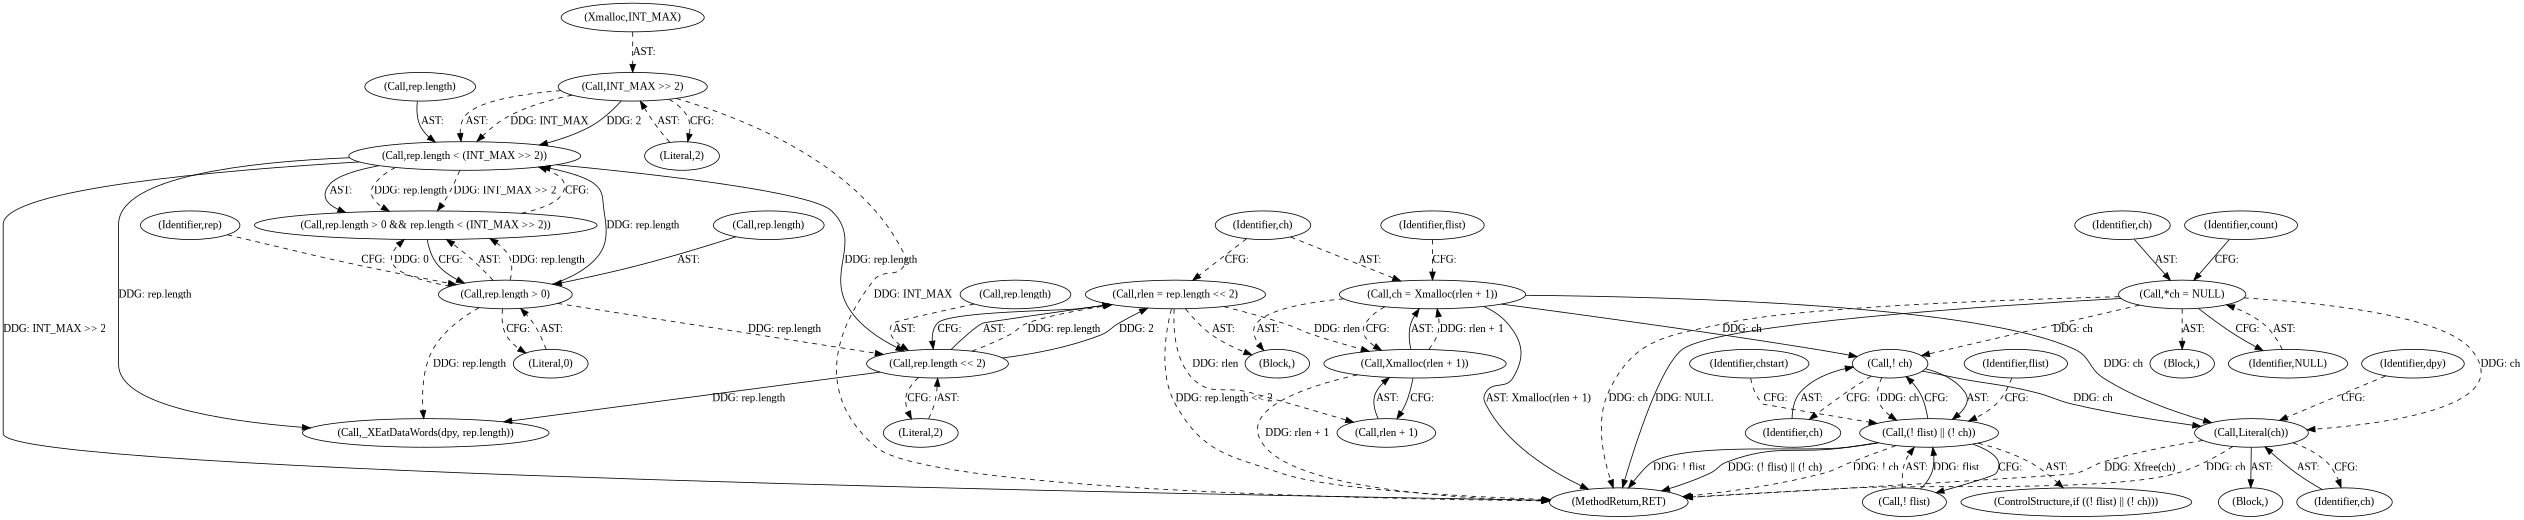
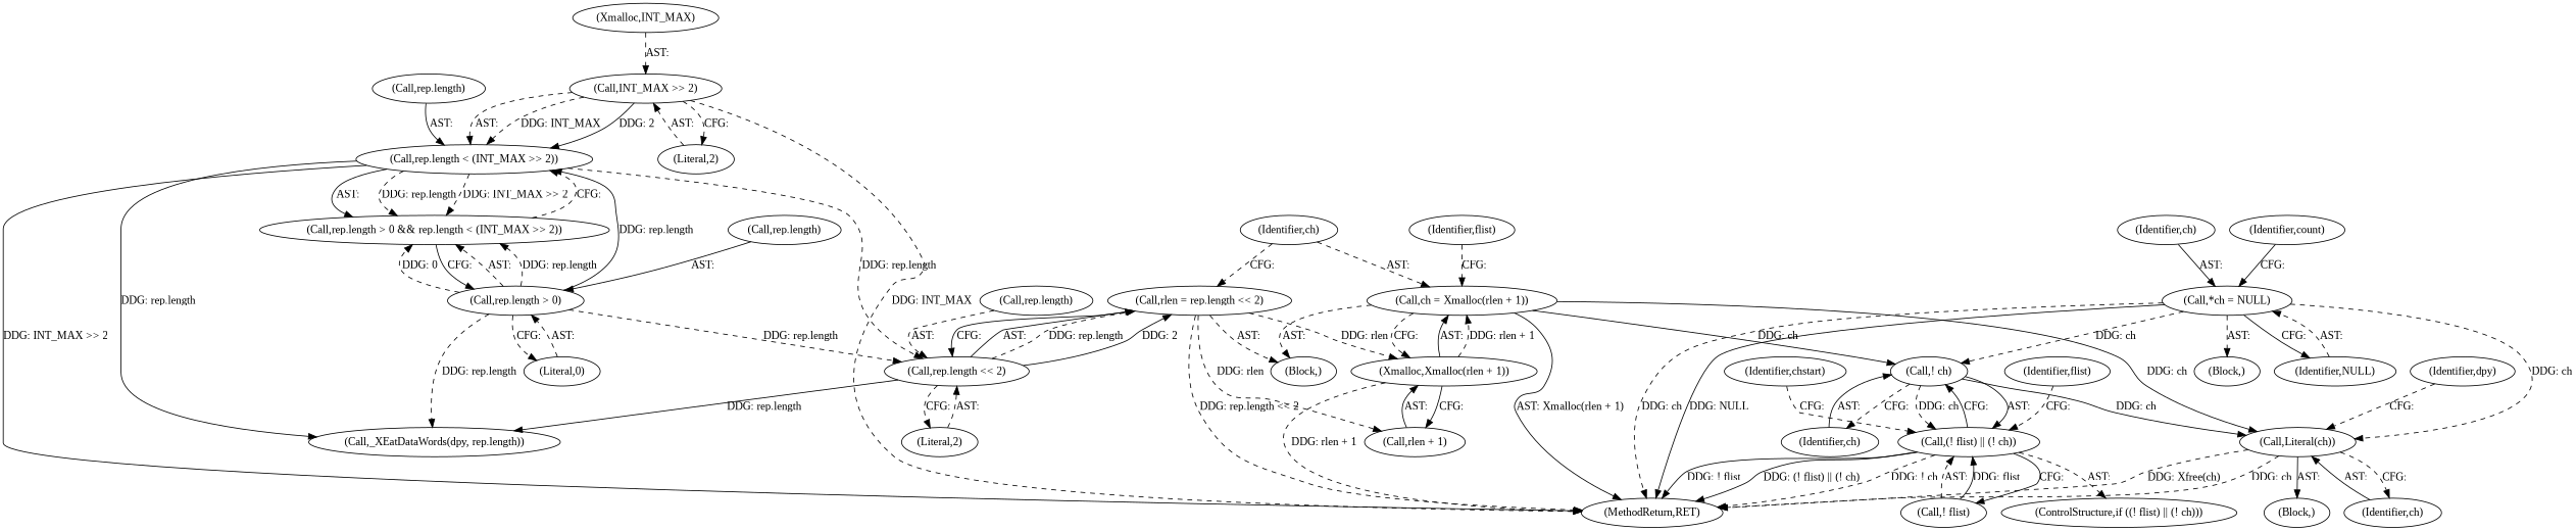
  digraph {
    fontname="Liberation Serif"
    node [fontname="Liberation Serif"]
    edge [fontname="Liberation Serif" style=dashed]
    n1 [label="(Call,! ch)"]
    n2 [label="(Call,(! flist) || (! ch))"]
    n3 [label="(Call,Literal(ch))"]
    n4 [label="(Identifier,ch)"]
    n5 [label="(MethodReturn,RET)"]
    n6 [label="(Call,! flist)"]
    n7 [label="(ControlStructure,if ((! flist) || (! ch)))"]
    n8 [label="(Identifier,ch)"]
    n9 [label="(Block,)"]
    n10 [label="(Call,ch = Xmalloc(rlen + 1))"]
-   n11 [label="(Call,Xmalloc(rlen + 1))"]
+   n11 [label="(Xmalloc,Xmalloc(rlen + 1))"]
    n12 [label="(Block,)"]
    n13 [label="(Call,rlen + 1)"]
    n14 [label="(Call,rlen = rep.length << 2)"]
    n15 [label="(Call,rep.length << 2)"]
    n16 [label="(Literal,2)"]
    n17 [label="(Call,_XEatDataWords(dpy, rep.length))"]
    n18 [label="(Call,rep.length < (INT_MAX >> 2))"]
    n19 [label="(Call,rep.length > 0 && rep.length < (INT_MAX >> 2))"]
    n20 [label="(Call,INT_MAX >> 2)"]
    n21 [label="(Literal,2)"]
    n22 [label="(Call,rep.length > 0)"]
    n23 [label="(Literal,0)"]
    n24 [label="(Call,*ch = NULL)"]
    n25 [label="(Block,)"]
    n26 [label="(Identifier,NULL)"]
    n27 [label="(Identifier,chstart)"]
-   n28 [label="(Identifier,rep)"]
    n29 [label="(Call,rep.length)"]
    n30 [label="(Identifier,flist)"]
    n31 [label="(Call,rep.length)"]
    n32 [label="(Identifier,dpy)"]
    n33 [label="(Identifier,ch)"]
    n34 [label="(Xmalloc,INT_MAX)"]
    n35 [label="(Identifier,ch)"]
    n36 [label="(Identifier,flist)"]
    n37 [label="(Call,rep.length)"]
    n38 [label="(Identifier,count)"]
    n1 -> n2 [label="AST: " style=solid]
    n1 -> n2 [label="DDG: ch"]
    n1 -> n3 [label="DDG: ch" style=solid]
    n1 -> n4 [label="CFG: "]
    n2 -> n1 [label="CFG: " style=solid]
    n2 -> n5 [label="DDG: (! flist) || (! ch)" style=solid]
    n2 -> n5 [label="DDG: ! ch"]
    n2 -> n5 [label="DDG: ! flist" style=solid]
    n2 -> n6 [label="CFG: " style=solid]
    n2 -> n7 [label="AST: "]
    n3 -> n5 [label="DDG: Xfree(ch)"]
    n3 -> n5 [label="DDG: ch"]
    n3 -> n8 [label="CFG: "]
    n3 -> n9 [label="AST: " style=solid]
    n4 -> n1 [label="AST: " style=solid]
    n6 -> n2 [label="AST: "]
    n6 -> n2 [label="DDG: flist" style=solid]
    n8 -> n3 [label="AST: " style=solid]
    n10 -> n1 [label="DDG: ch" style=solid]
    n10 -> n3 [label="DDG: ch" style=solid]
    n10 -> n5 [label="AST: Xmalloc(rlen + 1)" style=solid]
    n10 -> n11 [label="CFG: "]
    n10 -> n12 [label="AST: "]
    n11 -> n5 [label="DDG: rlen + 1"]
    n11 -> n10 [label="AST: " style=solid]
    n11 -> n10 [label="DDG: rlen + 1"]
    n11 -> n13 [label="CFG: " style=solid]
    n13 -> n11 [label="AST: " style=solid]
    n14 -> n5 [label="DDG: rep.length << 2"]
    n14 -> n11 [label="DDG: rlen"]
    n14 -> n12 [label="AST: "]
    n14 -> n13 [label="DDG: rlen"]
    n14 -> n15 [label="CFG: " style=solid]
    n15 -> n14 [label="AST: " style=solid]
    n15 -> n14 [label="DDG: rep.length"]
    n15 -> n14 [label="DDG: 2" style=solid]
    n15 -> n16 [label="CFG: "]
    n15 -> n17 [label="DDG: rep.length" style=solid]
    n16 -> n15 [label="AST: "]
    n18 -> n5 [label="DDG: INT_MAX >> 2" style=solid]
-   n18 -> n15 [label="DDG: rep.length" style=solid]
+   n18 -> n15 [label="DDG: rep.length"]
    n18 -> n17 [label="DDG: rep.length" style=solid]
    n18 -> n19 [label="AST: " style=solid]
    n18 -> n19 [label="DDG: rep.length"]
    n18 -> n19 [label="DDG: INT_MAX >> 2"]
    n19 -> n18 [label="CFG: "]
    n19 -> n22 [label="CFG: " style=solid]
    n20 -> n5 [label="DDG: INT_MAX"]
    n20 -> n18 [label="AST: "]
    n20 -> n18 [label="DDG: INT_MAX"]
    n20 -> n18 [label="DDG: 2" style=solid]
    n20 -> n21 [label="CFG: "]
    n21 -> n20 [label="AST: "]
    n22 -> n15 [label="DDG: rep.length"]
    n22 -> n17 [label="DDG: rep.length"]
    n22 -> n18 [label="DDG: rep.length" style=solid]
    n22 -> n19 [label="AST: "]
    n22 -> n19 [label="DDG: rep.length"]
    n22 -> n19 [label="DDG: 0"]
    n22 -> n23 [label="CFG: "]
    n23 -> n22 [label="AST: "]
    n24 -> n1 [label="DDG: ch"]
    n24 -> n3 [label="DDG: ch"]
    n24 -> n5 [label="DDG: NULL" style=solid]
    n24 -> n5 [label="DDG: ch"]
    n24 -> n25 [label="AST: "]
    n24 -> n26 [label="CFG: " style=solid]
    n26 -> n24 [label="AST: "]
    n27 -> n2 [label="CFG: "]
-   n28 -> n22 [label="CFG: "]
    n29 -> n15 [label="AST: "]
    n30 -> n10 [label="CFG: "]
    n31 -> n18 [label="AST: " style=solid]
    n32 -> n3 [label="CFG: "]
    n33 -> n24 [label="AST: " style=solid]
    n34 -> n20 [label="AST: "]
    n35 -> n10 [label="AST: "]
    n35 -> n14 [label="CFG: "]
    n36 -> n2 [label="CFG: "]
    n37 -> n22 [label="AST: " style=solid]
    n38 -> n24 [label="CFG: " style=solid]
  }
